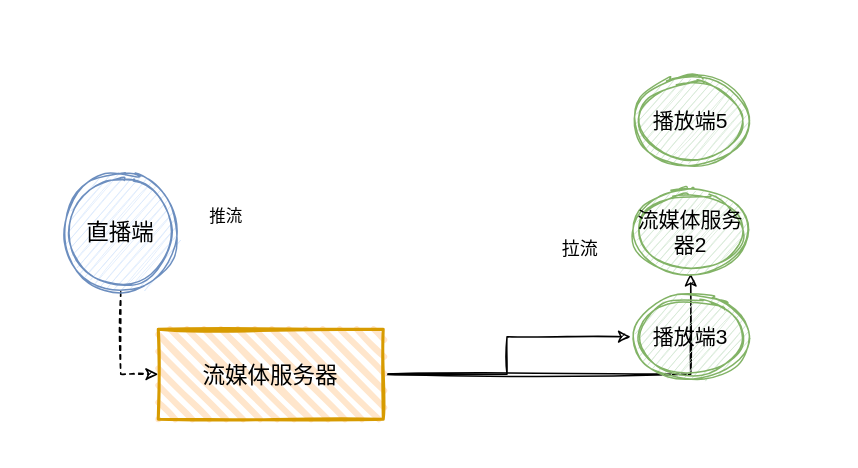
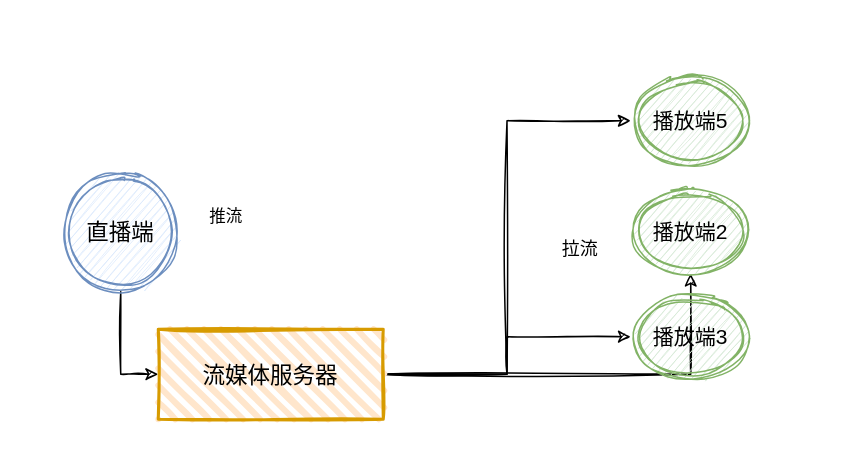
  <mxCell id="0" />
  <mxCell id="1" parent="0" />
  <mxCell id="2" value="" style="rounded=0;html=1;sketch=0;fillStyle=solid;whiteSpace=wrap;strokeColor=none;spacing=0;verticalAlign=middle;" parent="1" vertex="1"><mxGeometry x="20" y="20" width="530" height="270" as="geometry" /></mxCell>
+ <mxCell id="3" style="edgeStyle=orthogonalEdgeStyle;rounded=0;orthogonalLoop=1;jettySize=auto;html=1;entryX=0;entryY=0.5;entryDx=0;entryDy=0;fontSize=15;sketch=1;" parent="1" source="6" target="9" edge="1"><mxGeometry relative="1" as="geometry" /></mxCell>
  <mxCell id="4" style="edgeStyle=orthogonalEdgeStyle;rounded=0;orthogonalLoop=1;jettySize=auto;html=1;fontSize=15;sketch=1;" parent="1" source="6" target="10" edge="1"><mxGeometry relative="1" as="geometry" /></mxCell>
  <mxCell id="5" style="edgeStyle=orthogonalEdgeStyle;rounded=0;orthogonalLoop=1;jettySize=auto;html=1;entryX=0;entryY=0.5;entryDx=0;entryDy=0;fontSize=15;sketch=1;" parent="1" source="6" target="11" edge="1"><mxGeometry relative="1" as="geometry" /></mxCell>
  <mxCell id="6" value="&lt;font style=&quot;font-size: 15px&quot;&gt;流媒体服务器&lt;/font&gt;" style="rounded=0;whiteSpace=wrap;html=1;strokeWidth=2;fillWeight=4;hachureGap=8;hachureAngle=45;fillColor=#ffe6cc;shadow=0;strokeColor=#d79b00;fillStyle=auto;sketch=1;" parent="1" vertex="1"><mxGeometry x="105" y="219" width="150" height="60" as="geometry" /></mxCell>
- <mxCell id="7" style="edgeStyle=orthogonalEdgeStyle;rounded=0;orthogonalLoop=1;jettySize=auto;html=1;entryX=0;entryY=0.5;entryDx=0;entryDy=0;sketch=1;dashed=1;" parent="1" source="8" target="6" edge="1"><mxGeometry relative="1" as="geometry" /></mxCell>
+ <mxCell id="7" style="edgeStyle=orthogonalEdgeStyle;rounded=0;orthogonalLoop=1;jettySize=auto;html=1;entryX=0;entryY=0.5;entryDx=0;entryDy=0;sketch=1;" parent="1" source="8" target="6" edge="1"><mxGeometry relative="1" as="geometry" /></mxCell>
  <mxCell id="8" value="&lt;font style=&quot;font-size: 15px&quot;&gt;直播端&lt;/font&gt;" style="ellipse;shape=doubleEllipse;whiteSpace=wrap;html=1;aspect=fixed;rounded=0;shadow=0;fillColor=#dae8fc;strokeColor=#6c8ebf;fillStyle=auto;sketch=1;" parent="1" vertex="1"><mxGeometry x="40" y="114" width="80" height="80" as="geometry" /></mxCell>
  <mxCell id="9" value="&lt;font style=&quot;font-size: 14px&quot;&gt;播放端5&lt;/font&gt;" style="ellipse;shape=doubleEllipse;whiteSpace=wrap;html=1;rounded=0;shadow=0;fontSize=11;fillColor=#d5e8d4;strokeColor=#82b366;fillStyle=auto;sketch=1;" parent="1" vertex="1"><mxGeometry x="420" y="50" width="80" height="60" as="geometry" /></mxCell>
- <mxCell id="10" value="&lt;font style=&quot;font-size: 14px&quot;&gt;流媒体服务器2&lt;/font&gt;" style="ellipse;shape=doubleEllipse;whiteSpace=wrap;html=1;rounded=0;shadow=0;fontSize=11;fillColor=#d5e8d4;strokeColor=#82b366;fillStyle=auto;sketch=1;" parent="1" vertex="1"><mxGeometry x="420" y="126" width="80" height="56" as="geometry" /></mxCell>
+ <mxCell id="10" value="&lt;font style=&quot;font-size: 14px&quot;&gt;播放端2&lt;/font&gt;" style="ellipse;shape=doubleEllipse;whiteSpace=wrap;html=1;rounded=0;shadow=0;fontSize=11;fillColor=#d5e8d4;strokeColor=#82b366;fillStyle=auto;sketch=1;" parent="1" vertex="1"><mxGeometry x="420" y="126" width="80" height="56" as="geometry" /></mxCell>
  <mxCell id="11" value="&lt;font style=&quot;font-size: 14px&quot;&gt;播放端3&lt;/font&gt;" style="ellipse;shape=doubleEllipse;whiteSpace=wrap;html=1;rounded=0;shadow=0;fontSize=11;fillColor=#d5e8d4;strokeColor=#82b366;fillStyle=auto;sketch=1;" parent="1" vertex="1"><mxGeometry x="420" y="194" width="80" height="60" as="geometry" /></mxCell>
  <mxCell id="12" value="&lt;font style=&quot;font-size: 11px&quot;&gt;推流&lt;/font&gt;" style="text;html=1;align=center;verticalAlign=middle;resizable=0;points=[];autosize=1;strokeColor=none;fillColor=none;fontSize=11;rounded=0;sketch=1;" parent="1" vertex="1"><mxGeometry x="130" y="134" width="40" height="20" as="geometry" /></mxCell>
  <mxCell id="13" value="&lt;font style=&quot;font-size: 12px&quot;&gt;拉流&lt;/font&gt;" style="text;html=1;align=center;verticalAlign=middle;resizable=0;points=[];autosize=1;strokeColor=none;fillColor=none;fontSize=15;rounded=0;sketch=1;" parent="1" vertex="1"><mxGeometry x="366" y="154" width="40" height="20" as="geometry" /></mxCell>
